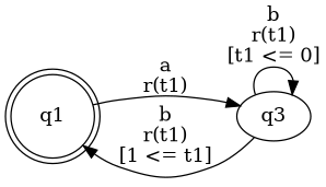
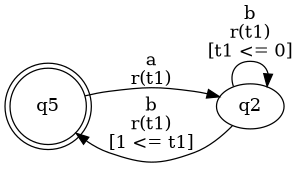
  digraph {
    rankdir=LR
-   n1 [label=q1 shape=doublecircle]
-   n2 [label=q3]
+   n1 [label=q5 shape=doublecircle]
+   n2 [label=q2]
    n1 -> n2 [label="a\nr(t1)\n"]
    n2 -> n1 [label="b\nr(t1)\n[1 <= t1]"]
    n2 -> n2 [label="b\nr(t1)\n[t1 <= 0]"]
  }
